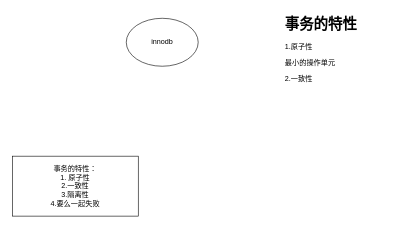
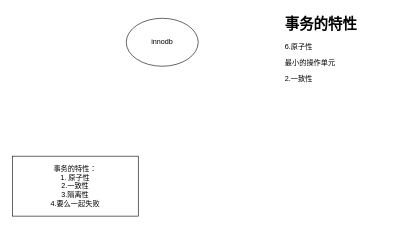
  <mxCell id="0" />
  <mxCell id="1" parent="0" />
  <mxCell id="2" value="&lt;div&gt;事务的特性：&lt;/div&gt;&lt;div&gt;1. 原子性&lt;/div&gt;&lt;div&gt;2.一致性&lt;/div&gt;&lt;div&gt;3.隔离性&lt;/div&gt;&lt;div&gt;4.要么一起失败&lt;br&gt;&lt;/div&gt;" style="rounded=0;whiteSpace=wrap;html=1;" vertex="1" parent="1"><mxGeometry x="20" y="260" width="210" height="100" as="geometry" /></mxCell>
  <mxCell id="3" value="innodb" style="ellipse;whiteSpace=wrap;html=1;" vertex="1" parent="1"><mxGeometry x="210" y="30" width="120" height="80" as="geometry" /></mxCell>
- <mxCell id="4" value="&lt;h1&gt;事务的特性&lt;br&gt;&lt;/h1&gt;&lt;p&gt;1.原子性&lt;/p&gt;&lt;p&gt;最小的操作单元&lt;/p&gt;&lt;p&gt;2.一致性&lt;/p&gt;&lt;p&gt;要么一起成功，要么一起失败。&lt;/p&gt;&lt;p&gt;3.隔离性&lt;/p&gt;&lt;p&gt;4.持久性&lt;br&gt;&lt;/p&gt;" style="text;html=1;spacing=5;spacingTop=-20;whiteSpace=wrap;overflow=hidden;rounded=0;" vertex="1" parent="1"><mxGeometry x="470" y="20" width="190" height="120" as="geometry" /></mxCell>
+ <mxCell id="4" value="&lt;h1&gt;事务的特性&lt;br&gt;&lt;/h1&gt;&lt;p&gt;6.原子性&lt;/p&gt;&lt;p&gt;最小的操作单元&lt;/p&gt;&lt;p&gt;2.一致性&lt;/p&gt;&lt;p&gt;要么一起成功，要么一起失败。&lt;/p&gt;&lt;p&gt;3.隔离性&lt;/p&gt;&lt;p&gt;4.持久性&lt;br&gt;&lt;/p&gt;" style="text;html=1;spacing=5;spacingTop=-20;whiteSpace=wrap;overflow=hidden;rounded=0;" vertex="1" parent="1"><mxGeometry x="470" y="20" width="190" height="120" as="geometry" /></mxCell>
